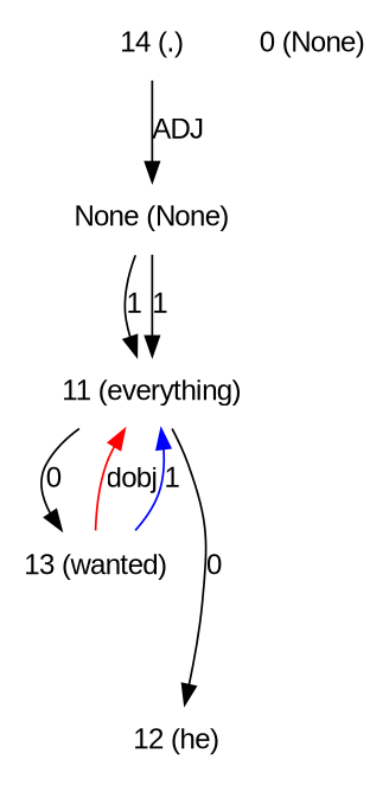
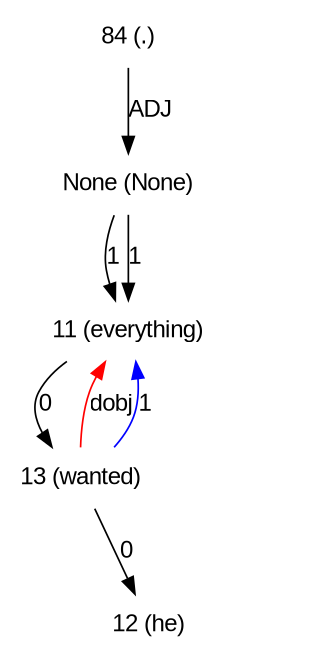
  digraph {
    fontname="Liberation Sans"
    node [fontname="Liberation Sans" shape=plaintext]
    edge [dir=forward fontname="Liberation Sans"]
    n1 [label="None (None)"]
    n2 [label="11 (everything)"]
-   n3 [label="14 (.)"]
+   n3 [label="84 (.)"]
    n4 [label="13 (wanted)"]
    n5 [label="12 (he)"]
-   n6 [label="0 (None)"]
    n1 -> n2 [label=1]
    n1 -> n2 [label=1]
    n2 -> n4 [label=0]
    n3 -> n1 [label=ADJ]
    n4 -> n2 [color=red label=dobj]
    n4 -> n2 [color=blue label=1]
-   n2 -> n5 [label=0]
+   n4 -> n5 [label=0]
  }
